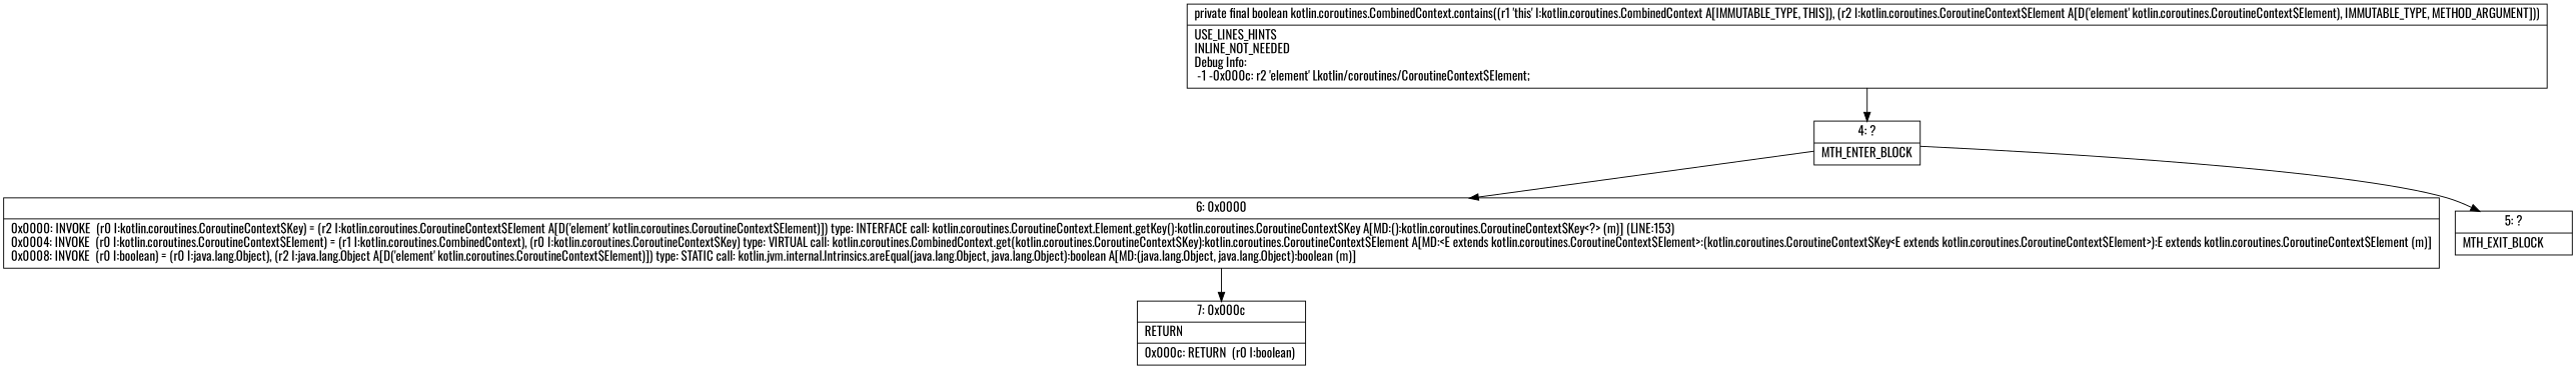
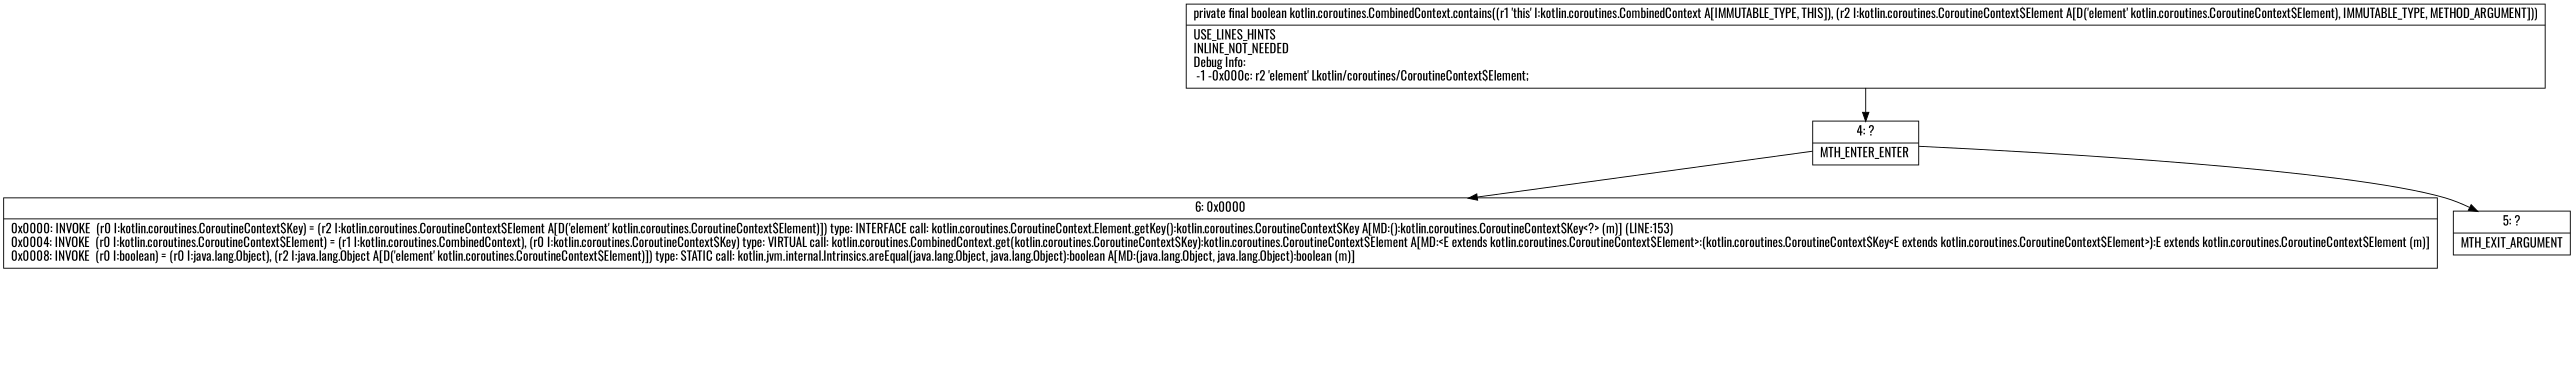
  digraph {
    fontname=Oswald
    node [fontname=Oswald shape=record]
    edge [fontname=Oswald]
-   n1 [label="{4\:\ ?|MTH_ENTER_BLOCK\l}"]
+   n1 [label="{4\:\ ?|MTH_ENTER_ENTER\l}"]
    n2 [label="{6\:\ 0x0000|0x0000: INVOKE  (r0 I:kotlin.coroutines.CoroutineContext$Key) = (r2 I:kotlin.coroutines.CoroutineContext$Element A[D('element' kotlin.coroutines.CoroutineContext$Element)]) type: INTERFACE call: kotlin.coroutines.CoroutineContext.Element.getKey():kotlin.coroutines.CoroutineContext$Key A[MD:():kotlin.coroutines.CoroutineContext$Key\<?\> (m)] (LINE:153)\l0x0004: INVOKE  (r0 I:kotlin.coroutines.CoroutineContext$Element) = (r1 I:kotlin.coroutines.CombinedContext), (r0 I:kotlin.coroutines.CoroutineContext$Key) type: VIRTUAL call: kotlin.coroutines.CombinedContext.get(kotlin.coroutines.CoroutineContext$Key):kotlin.coroutines.CoroutineContext$Element A[MD:\<E extends kotlin.coroutines.CoroutineContext$Element\>:(kotlin.coroutines.CoroutineContext$Key\<E extends kotlin.coroutines.CoroutineContext$Element\>):E extends kotlin.coroutines.CoroutineContext$Element (m)]\l0x0008: INVOKE  (r0 I:boolean) = (r0 I:java.lang.Object), (r2 I:java.lang.Object A[D('element' kotlin.coroutines.CoroutineContext$Element)]) type: STATIC call: kotlin.jvm.internal.Intrinsics.areEqual(java.lang.Object, java.lang.Object):boolean A[MD:(java.lang.Object, java.lang.Object):boolean (m)]\l}"]
-   n3 [label="{5\:\ ?|MTH_EXIT_BLOCK\l}"]
-   n4 [label="{7\:\ 0x000c|RETURN\l|0x000c: RETURN  (r0 I:boolean) \l}"]
+   n3 [label="{5\:\ ?|MTH_EXIT_ARGUMENT\l}"]
    n5 [label="{private final boolean kotlin.coroutines.CombinedContext.contains((r1 'this' I:kotlin.coroutines.CombinedContext A[IMMUTABLE_TYPE, THIS]), (r2 I:kotlin.coroutines.CoroutineContext$Element A[D('element' kotlin.coroutines.CoroutineContext$Element), IMMUTABLE_TYPE, METHOD_ARGUMENT]))  | USE_LINES_HINTS\lINLINE_NOT_NEEDED\lDebug Info:\l  \-1 \-0x000c: r2 'element' Lkotlin\/coroutines\/CoroutineContext$Element;\l}"]
    n1 -> n2
    n1 -> n3
-   n2 -> n4
    n5 -> n1
  }
